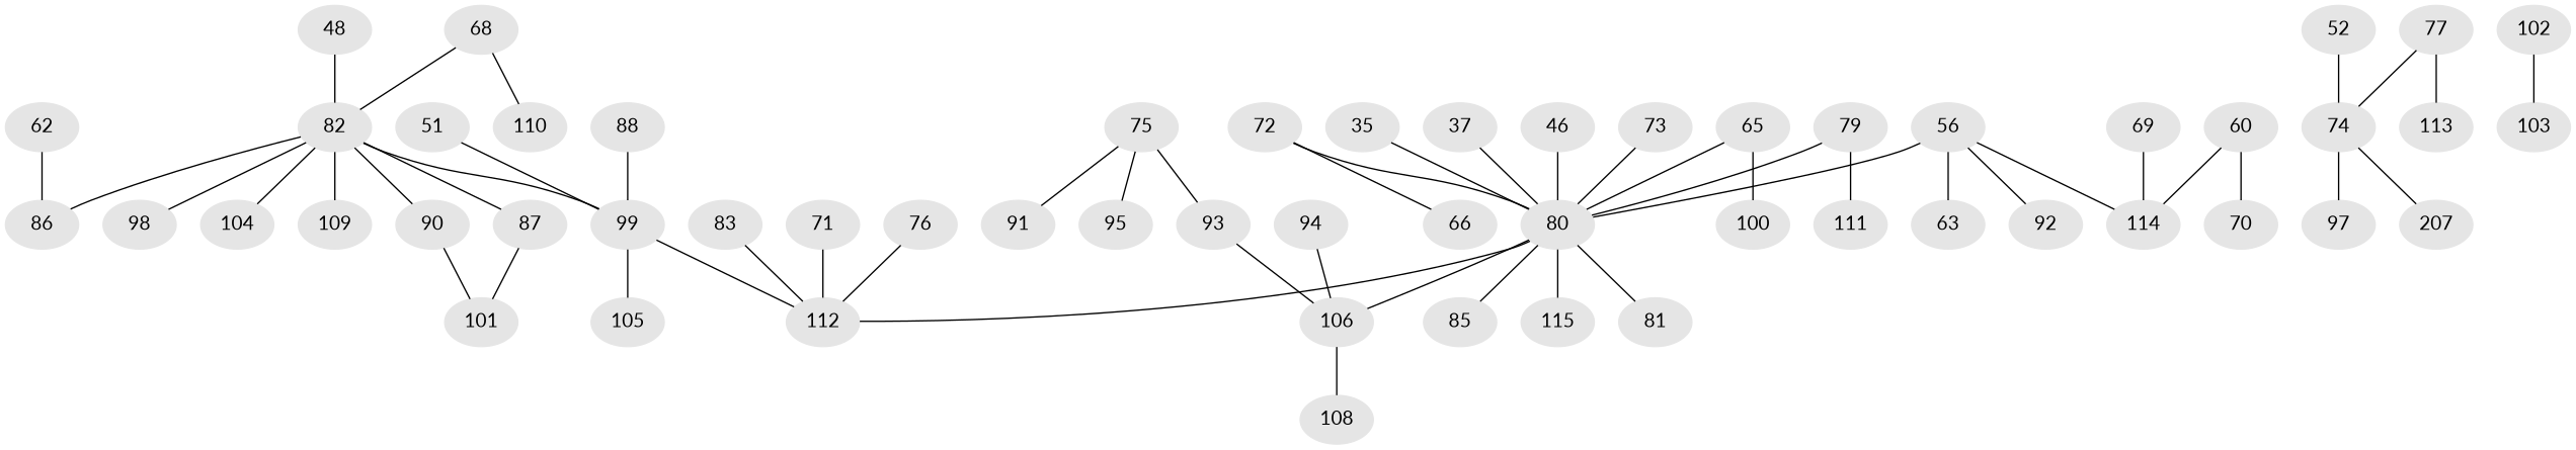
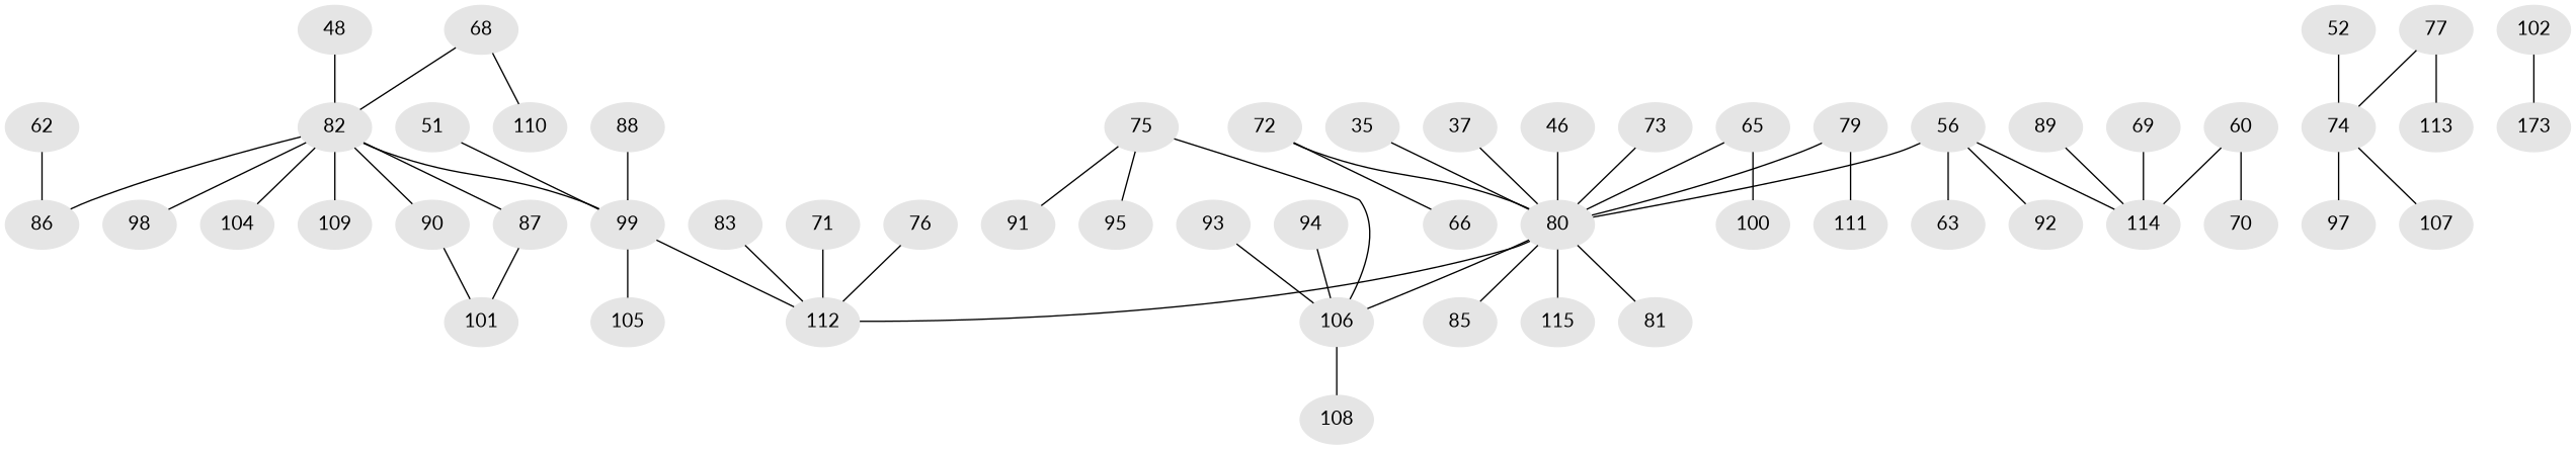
  graph {
    fontname=Lato
    node [color=gray90 fontname=Lato style=filled]
    edge [fontname=Lato]
    80 [super="+38+49"]
    112 [super="+14+31+40"]
    106 [super="+84+96"]
    81
    85
    115
    35
    37
    n9 [label=72]
    66
    46
    99 [super="+43+34+33+64+72+44"]
    105
    51
    74 [super="+57"]
    97
-   107 [label=207]
+   107
    52
    56 [super="+17+47"]
    63
    92
    114 [super="+55"]
    60
    70
    86 [super="+53"]
    62
    65 [super="+24+36+59"]
    100
    n29 [label=77]
    113
    68 [super="+61"]
    82 [super="+6+39+41+77+50"]
    110
    87
    90 [super="+25"]
    98
    104 [super="+23"]
    109
    69
    71
    73
    75 [super="+48"]
    91
    95
    108
    76
    n47 [label=48]
    79
    111
    101
    83
    102
-   103
+   103 [label=173]
    88
+   89
    93
    94
    80 -- 112
    80 -- 106
    80 -- 81
    80 -- 85
    80 -- 115
    106 -- 108
    35 -- 80
    37 -- 80
    n9 -- 80
    n9 -- 66
    46 -- 80
    99 -- 112
    99 -- 105
    51 -- 99
    74 -- 97
    74 -- 107
    52 -- 74
    56 -- 80
    56 -- 63
    56 -- 92
    56 -- 114
    60 -- 114
    60 -- 70
    62 -- 86
    65 -- 80
    65 -- 100
    n29 -- 74
    n29 -- 113
    68 -- 82
    68 -- 110
    82 -- 99
    82 -- 86
    82 -- 87
    82 -- 90
    82 -- 98
    82 -- 104
    82 -- 109
    87 -- 101
    90 -- 101
    69 -- 114
    71 -- 112
    73 -- 80
-   75 -- 93
+   75 -- 106
    75 -- 91
    75 -- 95
    76 -- 112
    n47 -- 82
    79 -- 80
    79 -- 111
    83 -- 112
    102 -- 103
    88 -- 99
+   89 -- 114
    93 -- 106
    94 -- 106
  }
